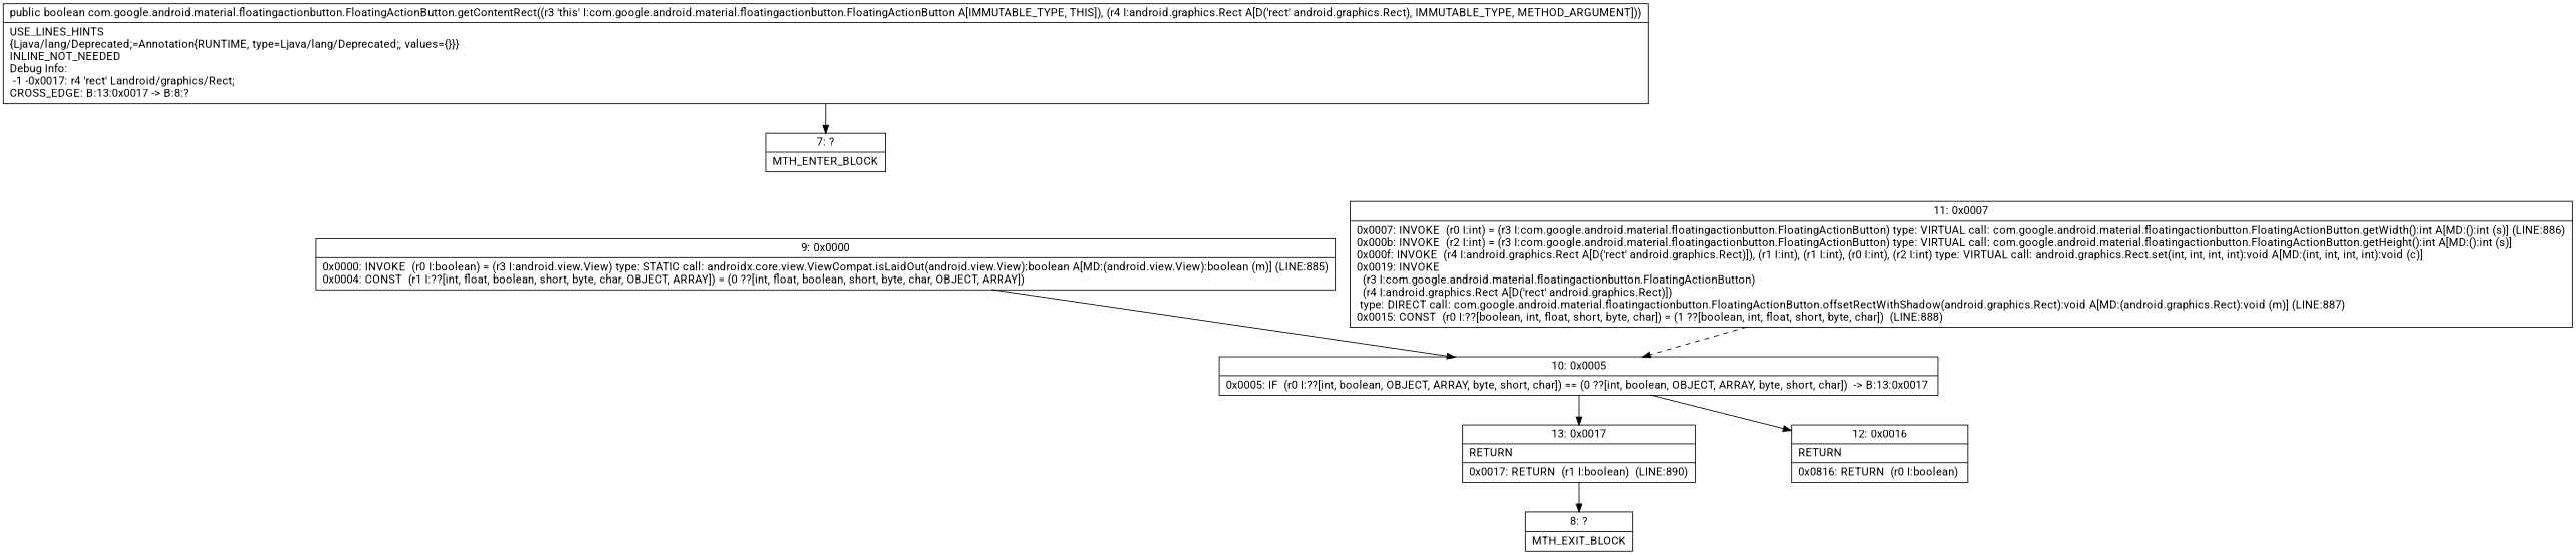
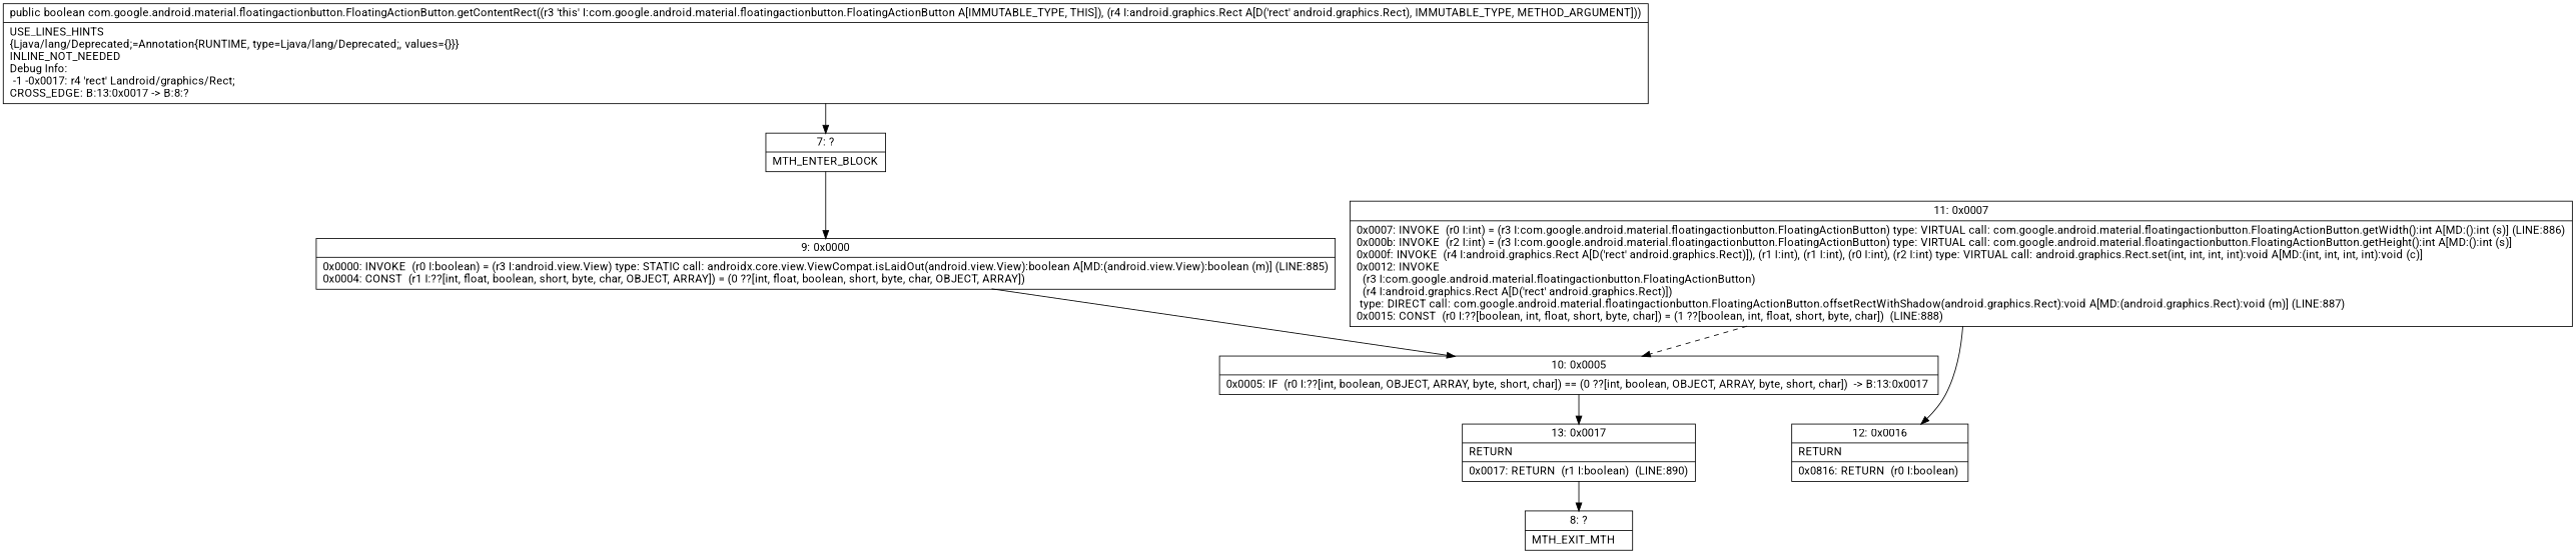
  digraph {
    fontname=Roboto
    node [fontname=Roboto shape=record]
    edge [fontname=Roboto]
    n1 [label="{7\:\ ?|MTH_ENTER_BLOCK\l}"]
    n2 [label="{9\:\ 0x0000|0x0000: INVOKE  (r0 I:boolean) = (r3 I:android.view.View) type: STATIC call: androidx.core.view.ViewCompat.isLaidOut(android.view.View):boolean A[MD:(android.view.View):boolean (m)] (LINE:885)\l0x0004: CONST  (r1 I:??[int, float, boolean, short, byte, char, OBJECT, ARRAY]) = (0 ??[int, float, boolean, short, byte, char, OBJECT, ARRAY]) \l}"]
    n3 [label="{10\:\ 0x0005|0x0005: IF  (r0 I:??[int, boolean, OBJECT, ARRAY, byte, short, char]) == (0 ??[int, boolean, OBJECT, ARRAY, byte, short, char])  \-\> B:13:0x0017 \l}"]
    n4 [label="{13\:\ 0x0017|RETURN\l|0x0017: RETURN  (r1 I:boolean)  (LINE:890)\l}"]
-   n5 [label="{11\:\ 0x0007|0x0007: INVOKE  (r0 I:int) = (r3 I:com.google.android.material.floatingactionbutton.FloatingActionButton) type: VIRTUAL call: com.google.android.material.floatingactionbutton.FloatingActionButton.getWidth():int A[MD:():int (s)] (LINE:886)\l0x000b: INVOKE  (r2 I:int) = (r3 I:com.google.android.material.floatingactionbutton.FloatingActionButton) type: VIRTUAL call: com.google.android.material.floatingactionbutton.FloatingActionButton.getHeight():int A[MD:():int (s)]\l0x000f: INVOKE  (r4 I:android.graphics.Rect A[D('rect' android.graphics.Rect)]), (r1 I:int), (r1 I:int), (r0 I:int), (r2 I:int) type: VIRTUAL call: android.graphics.Rect.set(int, int, int, int):void A[MD:(int, int, int, int):void (c)]\l0x0019: INVOKE  \l  (r3 I:com.google.android.material.floatingactionbutton.FloatingActionButton)\l  (r4 I:android.graphics.Rect A[D('rect' android.graphics.Rect)])\l type: DIRECT call: com.google.android.material.floatingactionbutton.FloatingActionButton.offsetRectWithShadow(android.graphics.Rect):void A[MD:(android.graphics.Rect):void (m)] (LINE:887)\l0x0015: CONST  (r0 I:??[boolean, int, float, short, byte, char]) = (1 ??[boolean, int, float, short, byte, char])  (LINE:888)\l}"]
+   n5 [label="{11\:\ 0x0007|0x0007: INVOKE  (r0 I:int) = (r3 I:com.google.android.material.floatingactionbutton.FloatingActionButton) type: VIRTUAL call: com.google.android.material.floatingactionbutton.FloatingActionButton.getWidth():int A[MD:():int (s)] (LINE:886)\l0x000b: INVOKE  (r2 I:int) = (r3 I:com.google.android.material.floatingactionbutton.FloatingActionButton) type: VIRTUAL call: com.google.android.material.floatingactionbutton.FloatingActionButton.getHeight():int A[MD:():int (s)]\l0x000f: INVOKE  (r4 I:android.graphics.Rect A[D('rect' android.graphics.Rect)]), (r1 I:int), (r1 I:int), (r0 I:int), (r2 I:int) type: VIRTUAL call: android.graphics.Rect.set(int, int, int, int):void A[MD:(int, int, int, int):void (c)]\l0x0012: INVOKE  \l  (r3 I:com.google.android.material.floatingactionbutton.FloatingActionButton)\l  (r4 I:android.graphics.Rect A[D('rect' android.graphics.Rect)])\l type: DIRECT call: com.google.android.material.floatingactionbutton.FloatingActionButton.offsetRectWithShadow(android.graphics.Rect):void A[MD:(android.graphics.Rect):void (m)] (LINE:887)\l0x0015: CONST  (r0 I:??[boolean, int, float, short, byte, char]) = (1 ??[boolean, int, float, short, byte, char])  (LINE:888)\l}"]
    n6 [label="{12\:\ 0x0016|RETURN\l|0x0816: RETURN  (r0 I:boolean) \l}"]
-   n7 [label="{8\:\ ?|MTH_EXIT_BLOCK\l}"]
+   n7 [label="{8\:\ ?|MTH_EXIT_MTH\l}"]
    n8 [label="{public boolean com.google.android.material.floatingactionbutton.FloatingActionButton.getContentRect((r3 'this' I:com.google.android.material.floatingactionbutton.FloatingActionButton A[IMMUTABLE_TYPE, THIS]), (r4 I:android.graphics.Rect A[D('rect' android.graphics.Rect), IMMUTABLE_TYPE, METHOD_ARGUMENT]))  | USE_LINES_HINTS\l\{Ljava\/lang\/Deprecated;=Annotation\{RUNTIME, type=Ljava\/lang\/Deprecated;, values=\{\}\}\}\lINLINE_NOT_NEEDED\lDebug Info:\l  \-1 \-0x0017: r4 'rect' Landroid\/graphics\/Rect;\lCROSS_EDGE: B:13:0x0017 \-\> B:8:?\l}"]
+   n1 -> n2
    n2 -> n3
    n3 -> n4
    n4 -> n7
    n5 -> n3 [style=dashed]
-   n3 -> n6
+   n5 -> n6
    n8 -> n1
  }
